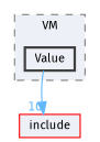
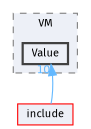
  digraph {
    compound=true
    fontname="Fira Sans"
    node [fillcolor="#edf0f7" fontname="Fira Sans" fontsize=10 shape=box]
    n1 [color=grey25 height=0.2 label=Value style="filled,bold" width=0.4]
    n2 [color=red height=0.2 label=include style=filled width=0.4]
    subgraph cluster_1 {
      bgcolor="#edf0f7"
      fontsize=10
      label=VM
      pencolor=grey50
      style="filled,dashed"
      n1
    }
-   n1 -> n2 [color=steelblue1 fontcolor=steelblue1 fontname="Fira Sans" fontsize=10 headlabel=10 labeldistance=1.5 labelfontname=Helvetica labelfontsize=10]
+   n2 -> n1 [color=steelblue1 fontcolor=steelblue1 fontname="Fira Sans" fontsize=10 headlabel=10 labeldistance=1.5 labelfontname=Helvetica labelfontsize=10]
  }
